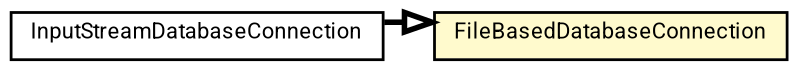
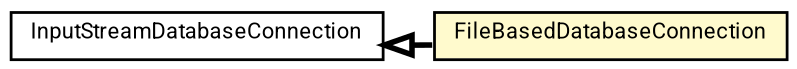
  digraph {
    nodesep=0.15
    rankdir=LR
    ranksep=0.25
    node [fontcolor=black fontname=Roboto fontsize=8 margin=0 shape=plaintext]
    n1 [height=0 label=<<table title="de.lmu.ifi.dbs.elki.datasource.InputStreamDatabaseConnection" border="0" cellborder="1" cellspacing="0" cellpadding="2" href="InputStreamDatabaseConnection.html" target="_parent"> 		<tr><td><table border="0" cellspacing="0" cellpadding="1"> 		<tr><td align="center" balign="center"> <font face="Roboto">InputStreamDatabaseConnection</font> </td></tr> 		</table></td></tr> 		</table>> width=0]
    n2 [height=0 label=<<table title="de.lmu.ifi.dbs.elki.datasource.FileBasedDatabaseConnection" border="0" cellborder="1" cellspacing="0" cellpadding="2" bgcolor="lemonChiffon" href="FileBasedDatabaseConnection.html" target="_parent"> 		<tr><td><table border="0" cellspacing="0" cellpadding="1"> 		<tr><td align="center" balign="center"> <font face="Roboto">FileBasedDatabaseConnection</font> </td></tr> 		</table></td></tr> 		</table>> width=0]
-   n2 -> n1 [arrowtail=empty color=black dir=back fontname=Roboto fontsize=7 labelfontname=Roboto labelfontsize=7 weight=10 style=bold]
+   n1 -> n2 [arrowtail=empty color=black dir=back fontname=Roboto fontsize=7 labelfontname=Roboto labelfontsize=7 weight=10 style=bold]
  }
